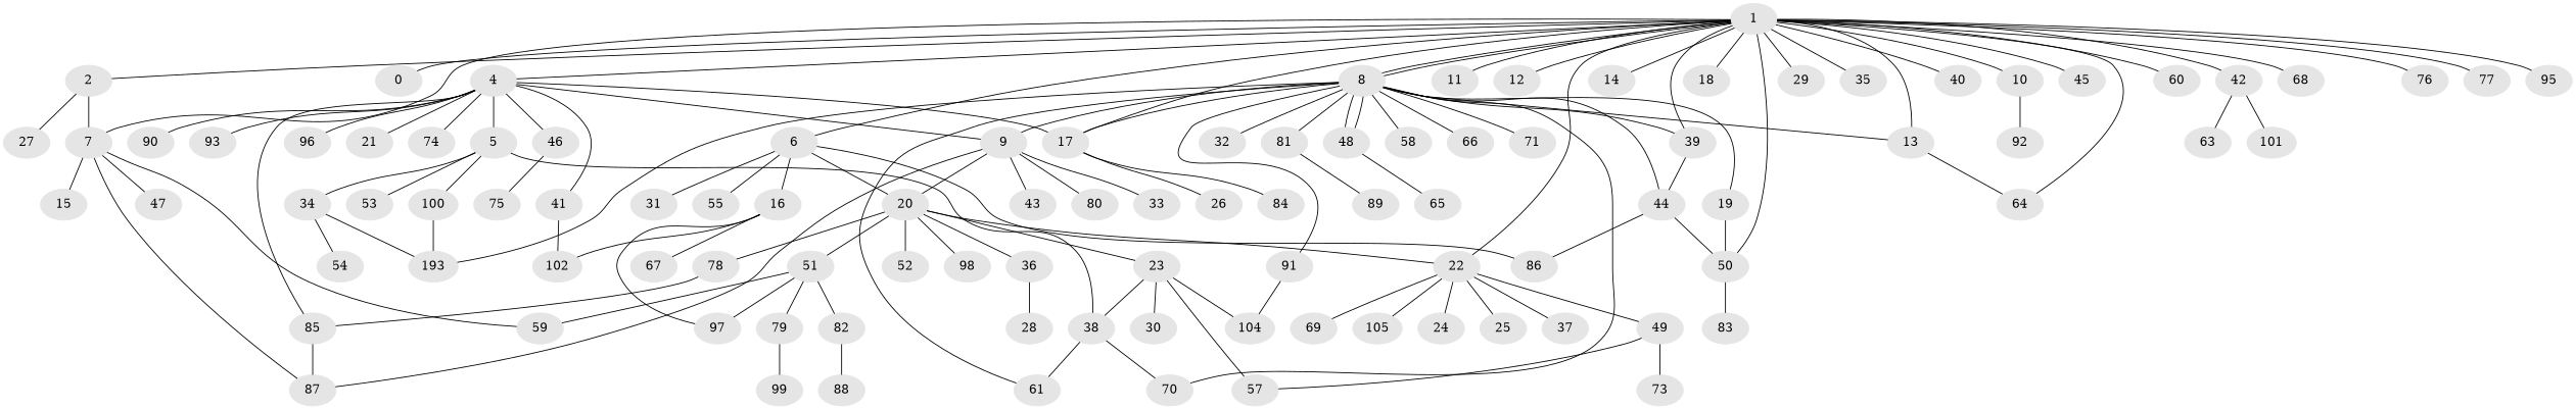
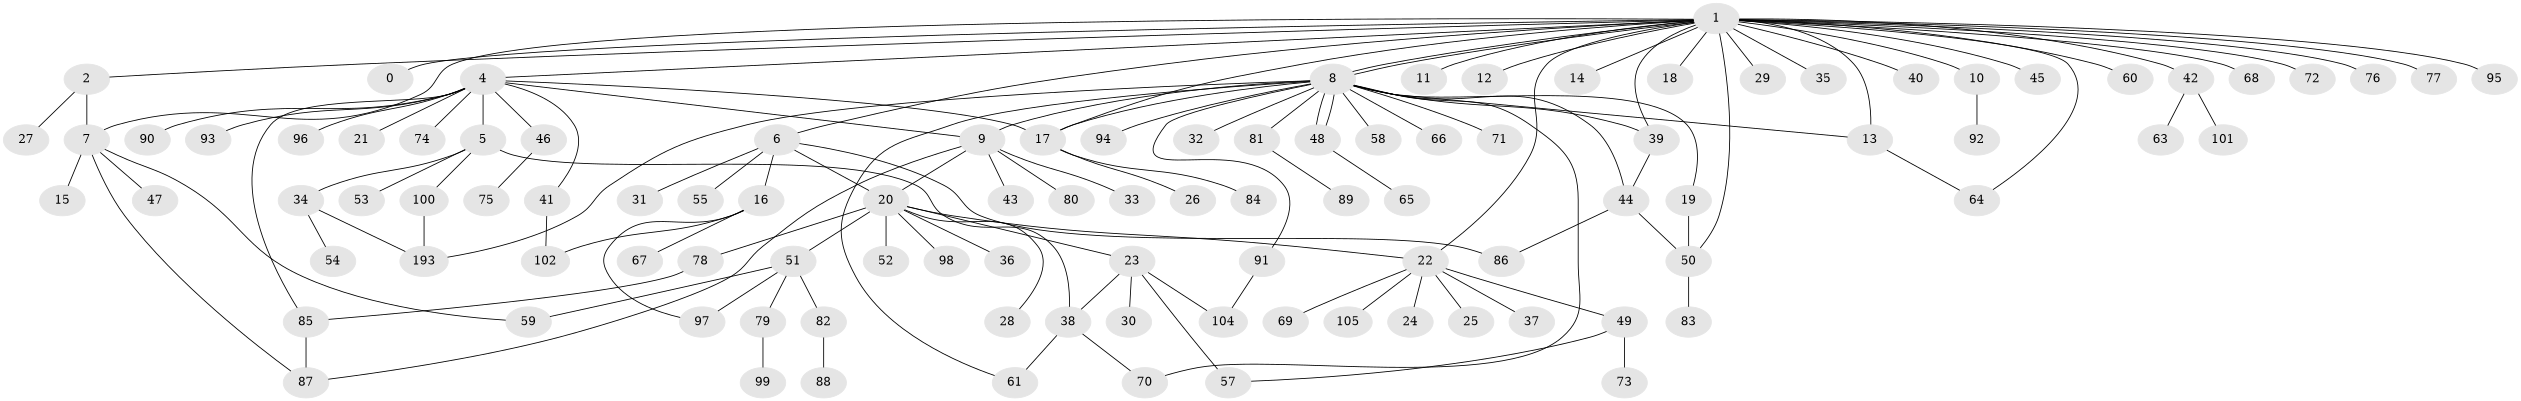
  graph {
    node [color=gray90 style=filled]
    1
    2
    n3 [label=0]
    4
    6
    7
    8
    10
    11
    12
    13
    14
    17
    18
    22
    29
    35
    39
    40
    42
    45
    50
    60
    64
    68
+   72
    76
    77
    95
    27
    5
    9
    21
    41
    46
    74
    85
    90
    93
    96
    16
    20
    31
    55
    86
    15
    47
    59
    87
    19
    32
    44
    48
    58
    61
    66
    70
    71
    81
    91
+   94
    n62 [label=193]
    92
    26
    84
    24
    25
    37
    49
    69
    105
    63
    101
    83
    34
    38
    53
    100
    33
    43
    80
    102
    75
    54
    67
    97
    23
    28
    36
    51
    52
    78
    98
    65
    89
    104
    30
    57
    79
    82
    73
    99
    88
    1 -- 2
    1 -- n3
    1 -- 4
    1 -- 6
    1 -- 7
    1 -- 8
    1 -- 8
    1 -- 10
    1 -- 11
    1 -- 12
    1 -- 13
    1 -- 14
    1 -- 17
    1 -- 18
    1 -- 22
    1 -- 29
    1 -- 35
    1 -- 39
    1 -- 40
    1 -- 42
    1 -- 45
    1 -- 50
    1 -- 60
    1 -- 64
    1 -- 68
+   1 -- 72
    1 -- 76
    1 -- 77
    1 -- 95
    2 -- 7
    2 -- 27
    4 -- 17
    4 -- 5
    4 -- 9
    4 -- 21
    4 -- 41
    4 -- 46
    4 -- 74
    4 -- 85
    4 -- 90
    4 -- 93
    4 -- 96
    6 -- 16
    6 -- 20
    6 -- 31
    6 -- 55
    6 -- 86
    7 -- 15
    7 -- 47
    7 -- 59
    7 -- 87
    8 -- 13
    8 -- 17
    8 -- 39
    8 -- 9
    8 -- 19
    8 -- 32
    8 -- 44
    8 -- 48
    8 -- 48
    8 -- 58
    8 -- 61
    8 -- 66
    8 -- 70
    8 -- 71
    8 -- 81
    8 -- 91
+   8 -- 94
    8 -- n62
    10 -- 92
    13 -- 64
    17 -- 26
    17 -- 84
    22 -- 24
    22 -- 25
    22 -- 37
    22 -- 49
    22 -- 69
    22 -- 105
    39 -- 44
    42 -- 63
    42 -- 101
    50 -- 83
    5 -- 34
    5 -- 38
    5 -- 53
    5 -- 100
    9 -- 20
    9 -- 87
    9 -- 33
    9 -- 43
    9 -- 80
    41 -- 102
    46 -- 75
    85 -- 87
    16 -- 102
    16 -- 67
    16 -- 97
    20 -- 22
    20 -- 23
-   36 -- 28
+   20 -- 28
    20 -- 36
    20 -- 51
    20 -- 52
    20 -- 78
    20 -- 98
    19 -- 50
    44 -- 50
    44 -- 86
    48 -- 65
    81 -- 89
    91 -- 104
    49 -- 57
    49 -- 73
    34 -- n62
    34 -- 54
    38 -- 61
    38 -- 70
    100 -- n62
    23 -- 38
    23 -- 104
    23 -- 30
    23 -- 57
    51 -- 59
    51 -- 97
    51 -- 79
    51 -- 82
    78 -- 85
    79 -- 99
    82 -- 88
  }
